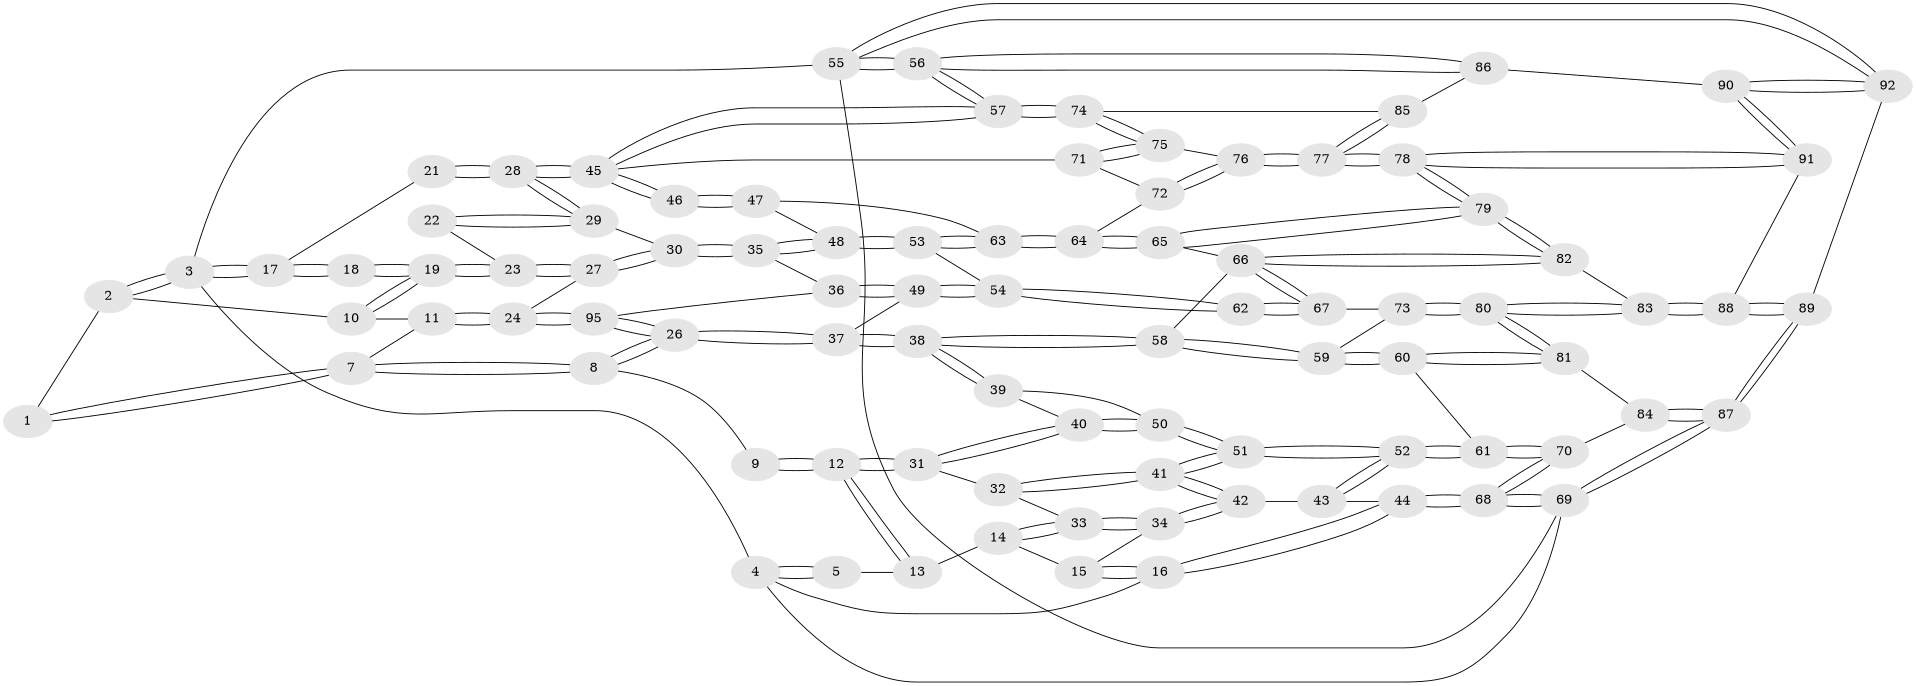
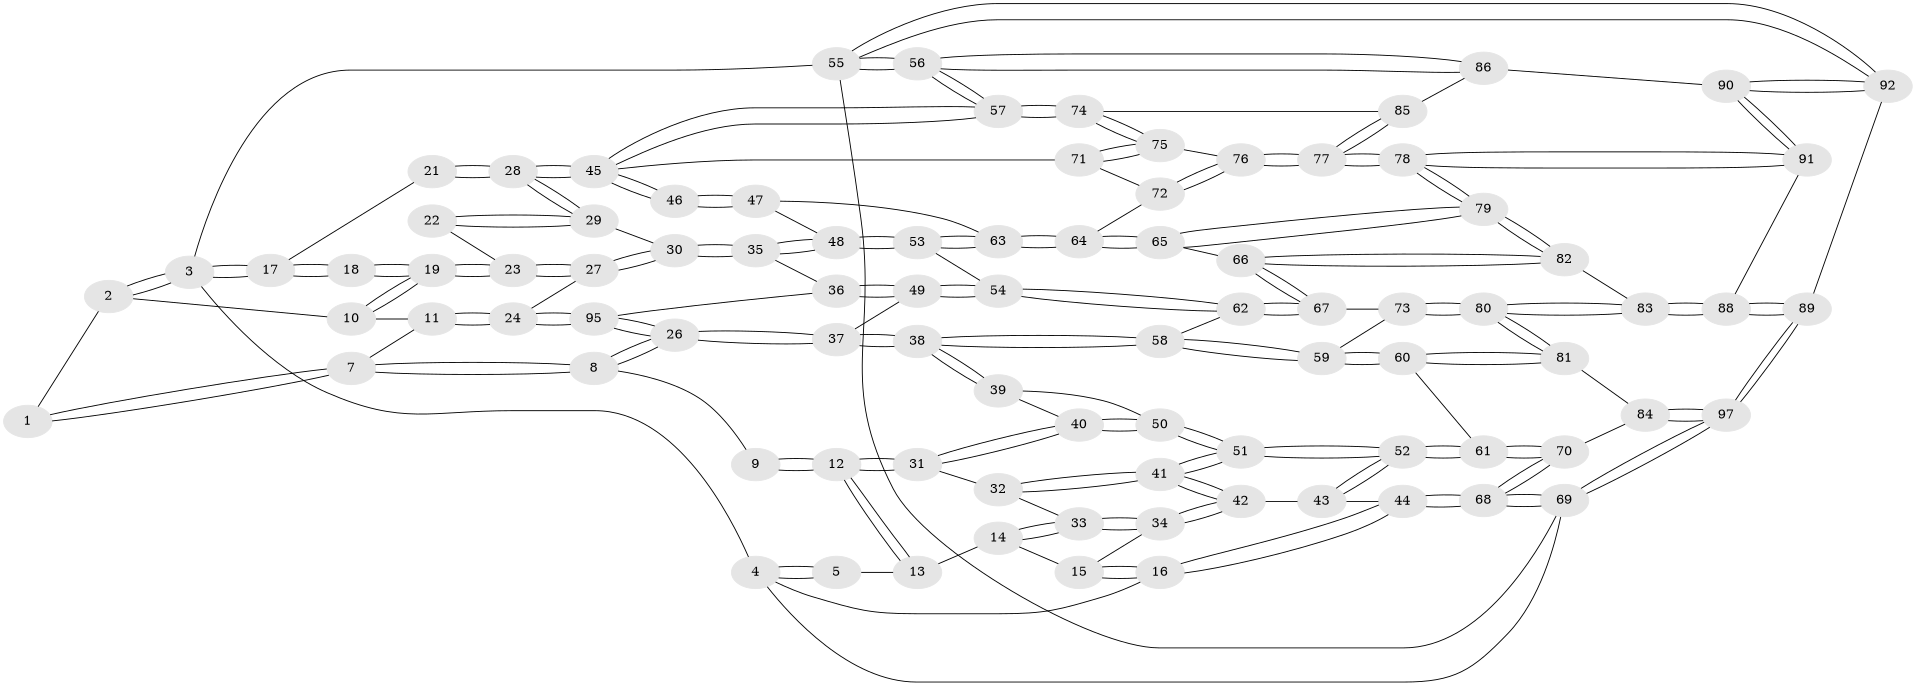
  graph {
    rankdir=LR
    node [color=gray90 style=filled]
    1
    2
    7
    3
    10
    8
    11
    4
    17
    55
    19
    5
    16
    69
    18
    21
    56
    92
    13
    44
-   87
+   87 [label=97]
    14
    9
    12
    26
    24
    37
    31
    23
    27
    n31 [label=95]
    32
    40
    15
    33
    34
    42
    68
    28
    22
    29
    45
    30
    36
    49
    38
    35
    46
    57
    71
    48
    41
    50
    51
    43
    53
    54
    39
    58
    62
    59
    52
    61
    70
    47
    74
    63
    72
    75
    64
    67
    86
    90
    85
    60
    73
    81
    80
    84
    65
    66
    79
    76
    82
    83
    89
    77
    78
    91
    88
    1 -- 2
    1 -- 7
    1 -- 7
    2 -- 3
    2 -- 3
    2 -- 10
    7 -- 8
    7 -- 8
    7 -- 11
    3 -- 4
    3 -- 17
    3 -- 17
    3 -- 55
    10 -- 11
    10 -- 19
    10 -- 19
    8 -- 9
    8 -- 26
    8 -- 26
    11 -- 24
    11 -- 24
    4 -- 5
    4 -- 5
    4 -- 16
    4 -- 69
    17 -- 18
    17 -- 18
    17 -- 21
    55 -- 69
    55 -- 56
    55 -- 56
    55 -- 92
    55 -- 92
    19 -- 23
    19 -- 23
    5 -- 13
    16 -- 44
    16 -- 44
    69 -- 87
    69 -- 87
    18 -- 19
    18 -- 19
    21 -- 28
    21 -- 28
    56 -- 57
    56 -- 57
    56 -- 86
    56 -- 86
    13 -- 14
    44 -- 68
    44 -- 68
    87 -- 89
    87 -- 89
    14 -- 15
    14 -- 33
    14 -- 33
    9 -- 12
    9 -- 12
    12 -- 13
    12 -- 13
    12 -- 31
    12 -- 31
    26 -- 37
    26 -- 37
    24 -- 27
    24 -- n31
    24 -- n31
    37 -- 49
    37 -- 38
    37 -- 38
    31 -- 32
    31 -- 40
    31 -- 40
    23 -- 27
    23 -- 27
    27 -- 30
    27 -- 30
    n31 -- 26
    n31 -- 26
    n31 -- 36
    32 -- 33
    32 -- 41
    32 -- 41
    40 -- 50
    40 -- 50
    15 -- 16
    15 -- 16
    15 -- 34
    33 -- 34
    33 -- 34
    34 -- 42
    34 -- 42
    42 -- 43
    68 -- 69
    68 -- 69
    68 -- 70
    68 -- 70
    28 -- 29
    28 -- 29
    28 -- 45
    28 -- 45
    22 -- 23
    22 -- 29
    22 -- 29
    29 -- 30
    45 -- 46
    45 -- 46
    45 -- 57
    45 -- 57
    45 -- 71
    30 -- 35
    30 -- 35
    36 -- 49
    36 -- 49
    49 -- 54
    49 -- 54
    38 -- 39
    38 -- 39
    38 -- 58
    38 -- 58
    35 -- 36
    35 -- 48
    35 -- 48
    46 -- 47
    46 -- 47
    57 -- 74
    57 -- 74
    71 -- 72
    71 -- 75
    71 -- 75
    48 -- 53
    48 -- 53
    41 -- 42
    41 -- 42
    41 -- 51
    41 -- 51
    50 -- 51
    50 -- 51
    51 -- 52
    51 -- 52
    43 -- 44
    43 -- 52
    43 -- 52
    53 -- 54
    53 -- 63
    53 -- 63
    54 -- 62
    54 -- 62
    39 -- 40
    39 -- 50
-   58 -- 66
+   58 -- 62
    58 -- 59
    58 -- 59
    62 -- 67
    62 -- 67
    59 -- 60
    59 -- 60
    59 -- 73
    52 -- 61
    52 -- 61
    61 -- 70
    61 -- 70
    70 -- 84
    47 -- 48
    47 -- 63
    74 -- 75
    74 -- 75
    74 -- 85
    63 -- 64
    63 -- 64
    72 -- 76
    72 -- 76
    75 -- 76
    64 -- 72
    64 -- 65
    64 -- 65
    67 -- 73
    86 -- 90
    90 -- 92
    90 -- 92
    90 -- 91
    90 -- 91
    85 -- 86
    60 -- 61
    60 -- 81
    60 -- 81
    73 -- 80
    73 -- 80
    81 -- 84
    80 -- 81
    80 -- 81
    80 -- 83
    80 -- 83
    84 -- 87
    84 -- 87
    65 -- 66
    65 -- 79
    65 -- 79
    66 -- 67
    66 -- 67
    66 -- 82
    66 -- 82
    79 -- 82
    79 -- 82
    76 -- 77
    76 -- 77
    82 -- 83
    83 -- 88
    83 -- 88
    89 -- 92
    77 -- 85
    77 -- 85
    77 -- 78
    77 -- 78
    78 -- 79
    78 -- 79
    78 -- 91
    78 -- 91
    88 -- 89
    88 -- 89
    88 -- 91
  }
